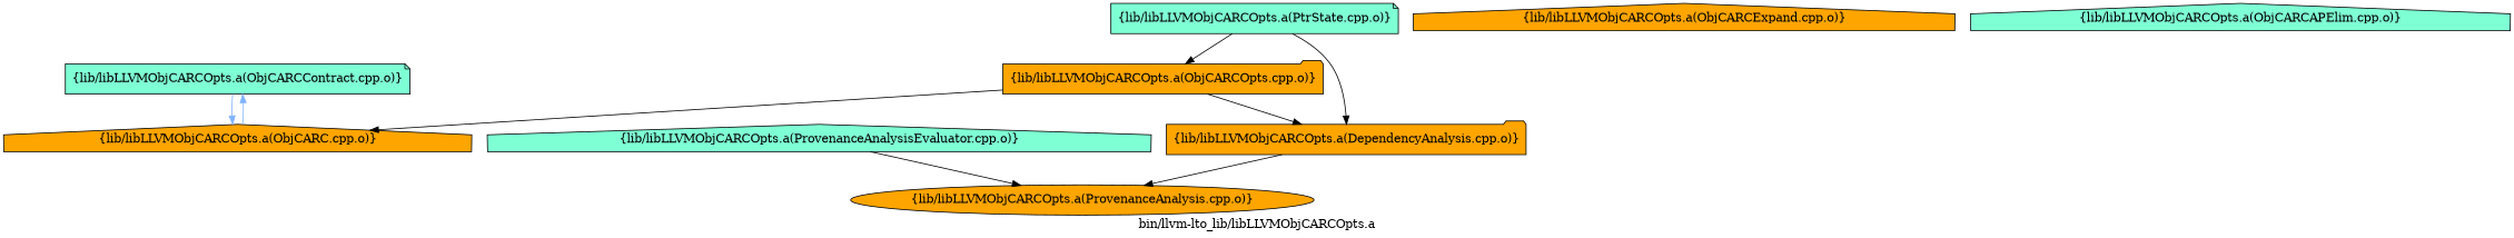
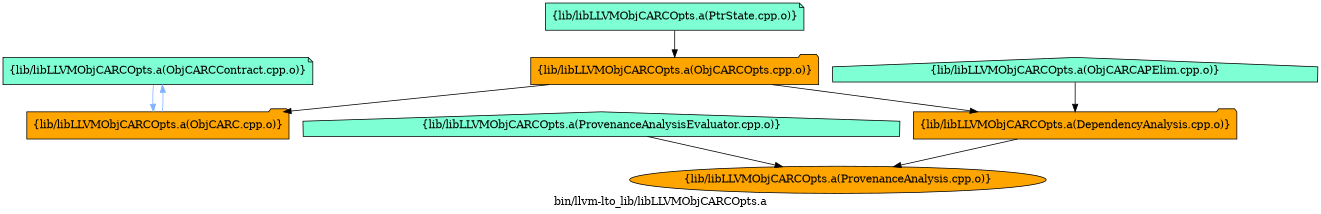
  digraph {
    label="bin/llvm-lto_lib/libLLVMObjCARCOpts.a"
    rankdir=TB
    node [fillcolor=orange group=0 shape=house style=filled]
    n1 [fillcolor=aquamarine group=1 label="{lib/libLLVMObjCARCOpts.a(ObjCARCContract.cpp.o)}" shape=note]
-   n2 [group=1 label="{lib/libLLVMObjCARCOpts.a(ObjCARC.cpp.o)}"]
+   n2 [group=1 label="{lib/libLLVMObjCARCOpts.a(ObjCARC.cpp.o)}" shape=folder]
    n3 [label="{lib/libLLVMObjCARCOpts.a(DependencyAnalysis.cpp.o)}" shape=folder]
    n4 [label="{lib/libLLVMObjCARCOpts.a(ProvenanceAnalysis.cpp.o)}" shape=ellipse]
    n5 [label="{lib/libLLVMObjCARCOpts.a(ObjCARCOpts.cpp.o)}" shape=folder]
    n6 [fillcolor=aquamarine label="{lib/libLLVMObjCARCOpts.a(PtrState.cpp.o)}" shape=note]
-   n7 [label="{lib/libLLVMObjCARCOpts.a(ObjCARCExpand.cpp.o)}"]
    n8 [fillcolor=aquamarine label="{lib/libLLVMObjCARCOpts.a(ObjCARCAPElim.cpp.o)}"]
    n9 [fillcolor=aquamarine label="{lib/libLLVMObjCARCOpts.a(ProvenanceAnalysisEvaluator.cpp.o)}"]
    subgraph sub_1 {
      rank=same
      n1
    }
    subgraph sub_2 {
      rank=same
      n2
      n3
    }
    n1 -> n2 [color="0.600000 0.5 1"]
    n2 -> n1 [color="0.600000 0.5 1"]
    n3 -> n4
    n5 -> n2
    n5 -> n3
-   n6 -> n3
+   n8 -> n3
    n6 -> n5
    n9 -> n4
  }
